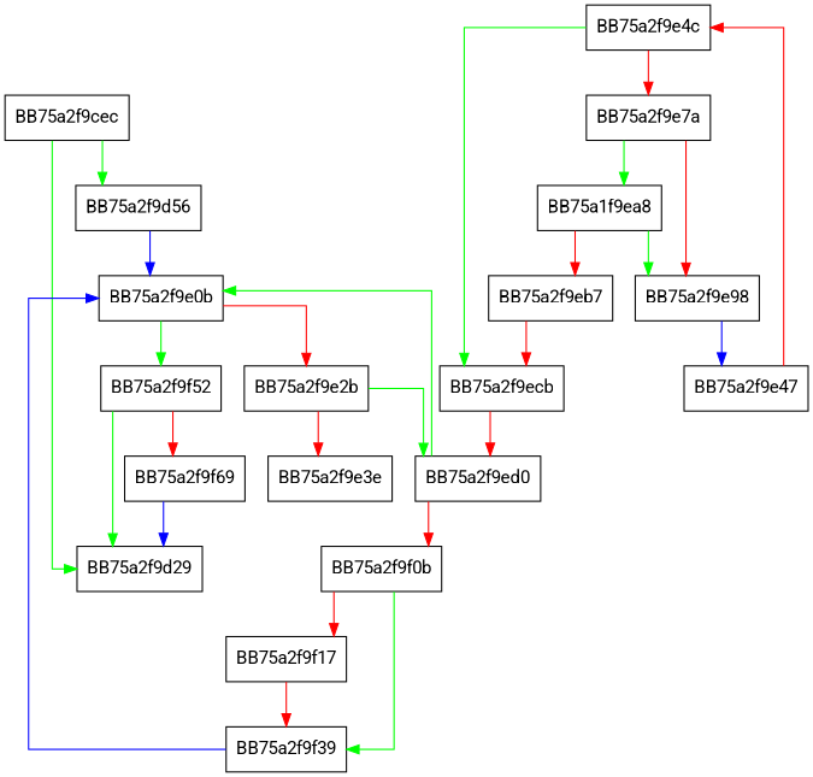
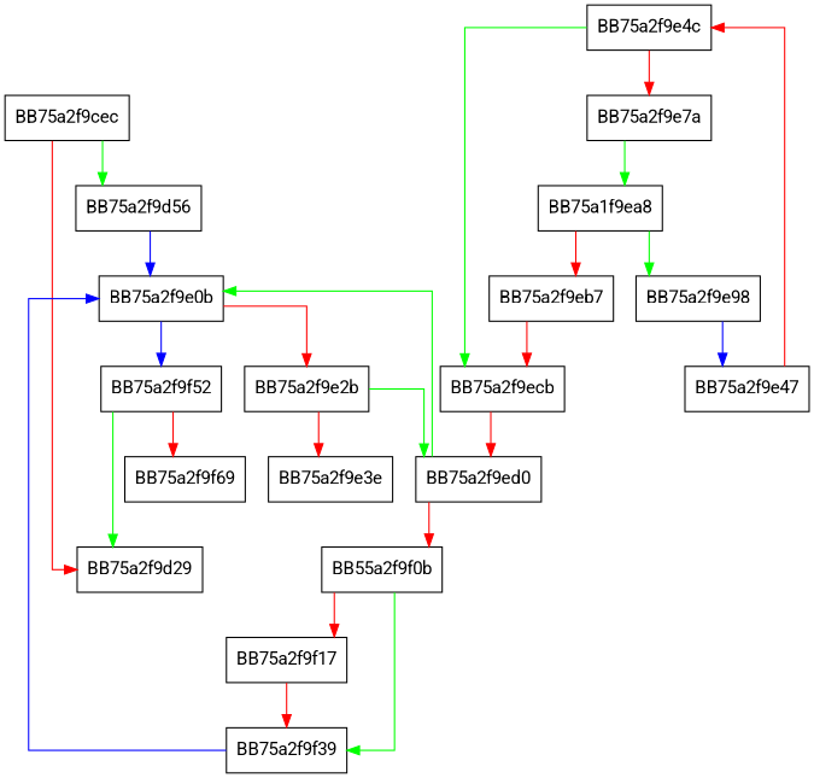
  digraph {
    fontname=Roboto
    splines=ortho
    node [fontname=Roboto shape=box]
    edge [color=red fontname=Roboto]
    BB75a2f9cec
    BB75a2f9d56
    BB75a2f9d29
    BB75a2f9e0b
    BB75a2f9f52
    BB75a2f9e2b
    BB75a2f9f69
    BB75a2f9ed0
    BB75a2f9e3e
-   BB75a2f9f0b
+   BB75a2f9f0b [label=BB55a2f9f0b]
    BB75a2f9f39
    BB75a2f9f17
    BB75a2f9e47
    BB75a2f9e4c
    BB75a2f9ecb
    BB75a2f9e7a
    n17 [label=BB75a1f9ea8]
    BB75a2f9e98
    BB75a2f9eb7
    BB75a2f9cec -> BB75a2f9d56 [color=green]
-   BB75a2f9cec -> BB75a2f9d29 [color=green]
+   BB75a2f9cec -> BB75a2f9d29
    BB75a2f9d56 -> BB75a2f9e0b [color=blue]
-   BB75a2f9e0b -> BB75a2f9f52 [color=green]
+   BB75a2f9e0b -> BB75a2f9f52 [color=blue]
    BB75a2f9e0b -> BB75a2f9e2b
    BB75a2f9f52 -> BB75a2f9d29 [color=green]
    BB75a2f9f52 -> BB75a2f9f69
    BB75a2f9e2b -> BB75a2f9ed0 [color=green]
    BB75a2f9e2b -> BB75a2f9e3e
-   BB75a2f9f69 -> BB75a2f9d29 [color=blue]
    BB75a2f9ed0 -> BB75a2f9e0b [color=green]
    BB75a2f9ed0 -> BB75a2f9f0b
    BB75a2f9f0b -> BB75a2f9f39 [color=green]
    BB75a2f9f0b -> BB75a2f9f17
    BB75a2f9f39 -> BB75a2f9e0b [color=blue]
    BB75a2f9f17 -> BB75a2f9f39
    BB75a2f9e47 -> BB75a2f9e4c
    BB75a2f9e4c -> BB75a2f9ecb [color=green]
    BB75a2f9e4c -> BB75a2f9e7a
    BB75a2f9ecb -> BB75a2f9ed0
    BB75a2f9e7a -> n17 [color=green]
-   BB75a2f9e7a -> BB75a2f9e98
    n17 -> BB75a2f9e98 [color=green]
    n17 -> BB75a2f9eb7
    BB75a2f9e98 -> BB75a2f9e47 [color=blue]
    BB75a2f9eb7 -> BB75a2f9ecb
  }
